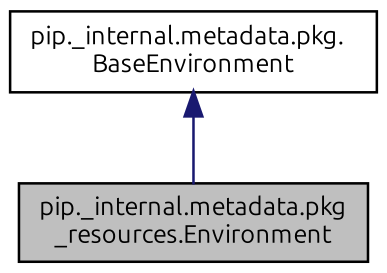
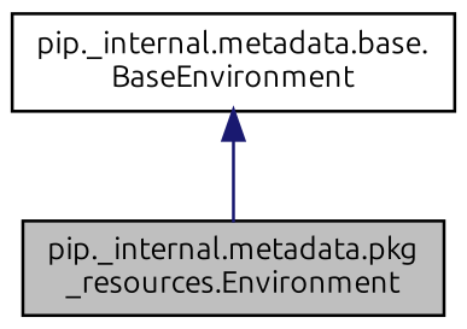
  digraph {
    fontname=Ubuntu
    node [color=black fontname=Ubuntu fontsize=10 shape=record style=filled]
    n1 [fillcolor=grey75 fontcolor=black height=0.2 label="pip._internal.metadata.pkg\l_resources.Environment" width=0.4]
-   n2 [fillcolor=white height=0.2 label="pip._internal.metadata.pkg.\lBaseEnvironment" width=0.4]
+   n2 [fillcolor=white height=0.2 label="pip._internal.metadata.base.\lBaseEnvironment" width=0.4]
    n2 -> n1 [color=midnightblue dir=back fontname=Ubuntu fontsize=10 labelfontname=Helvetica labelfontsize=10 style=solid]
  }
